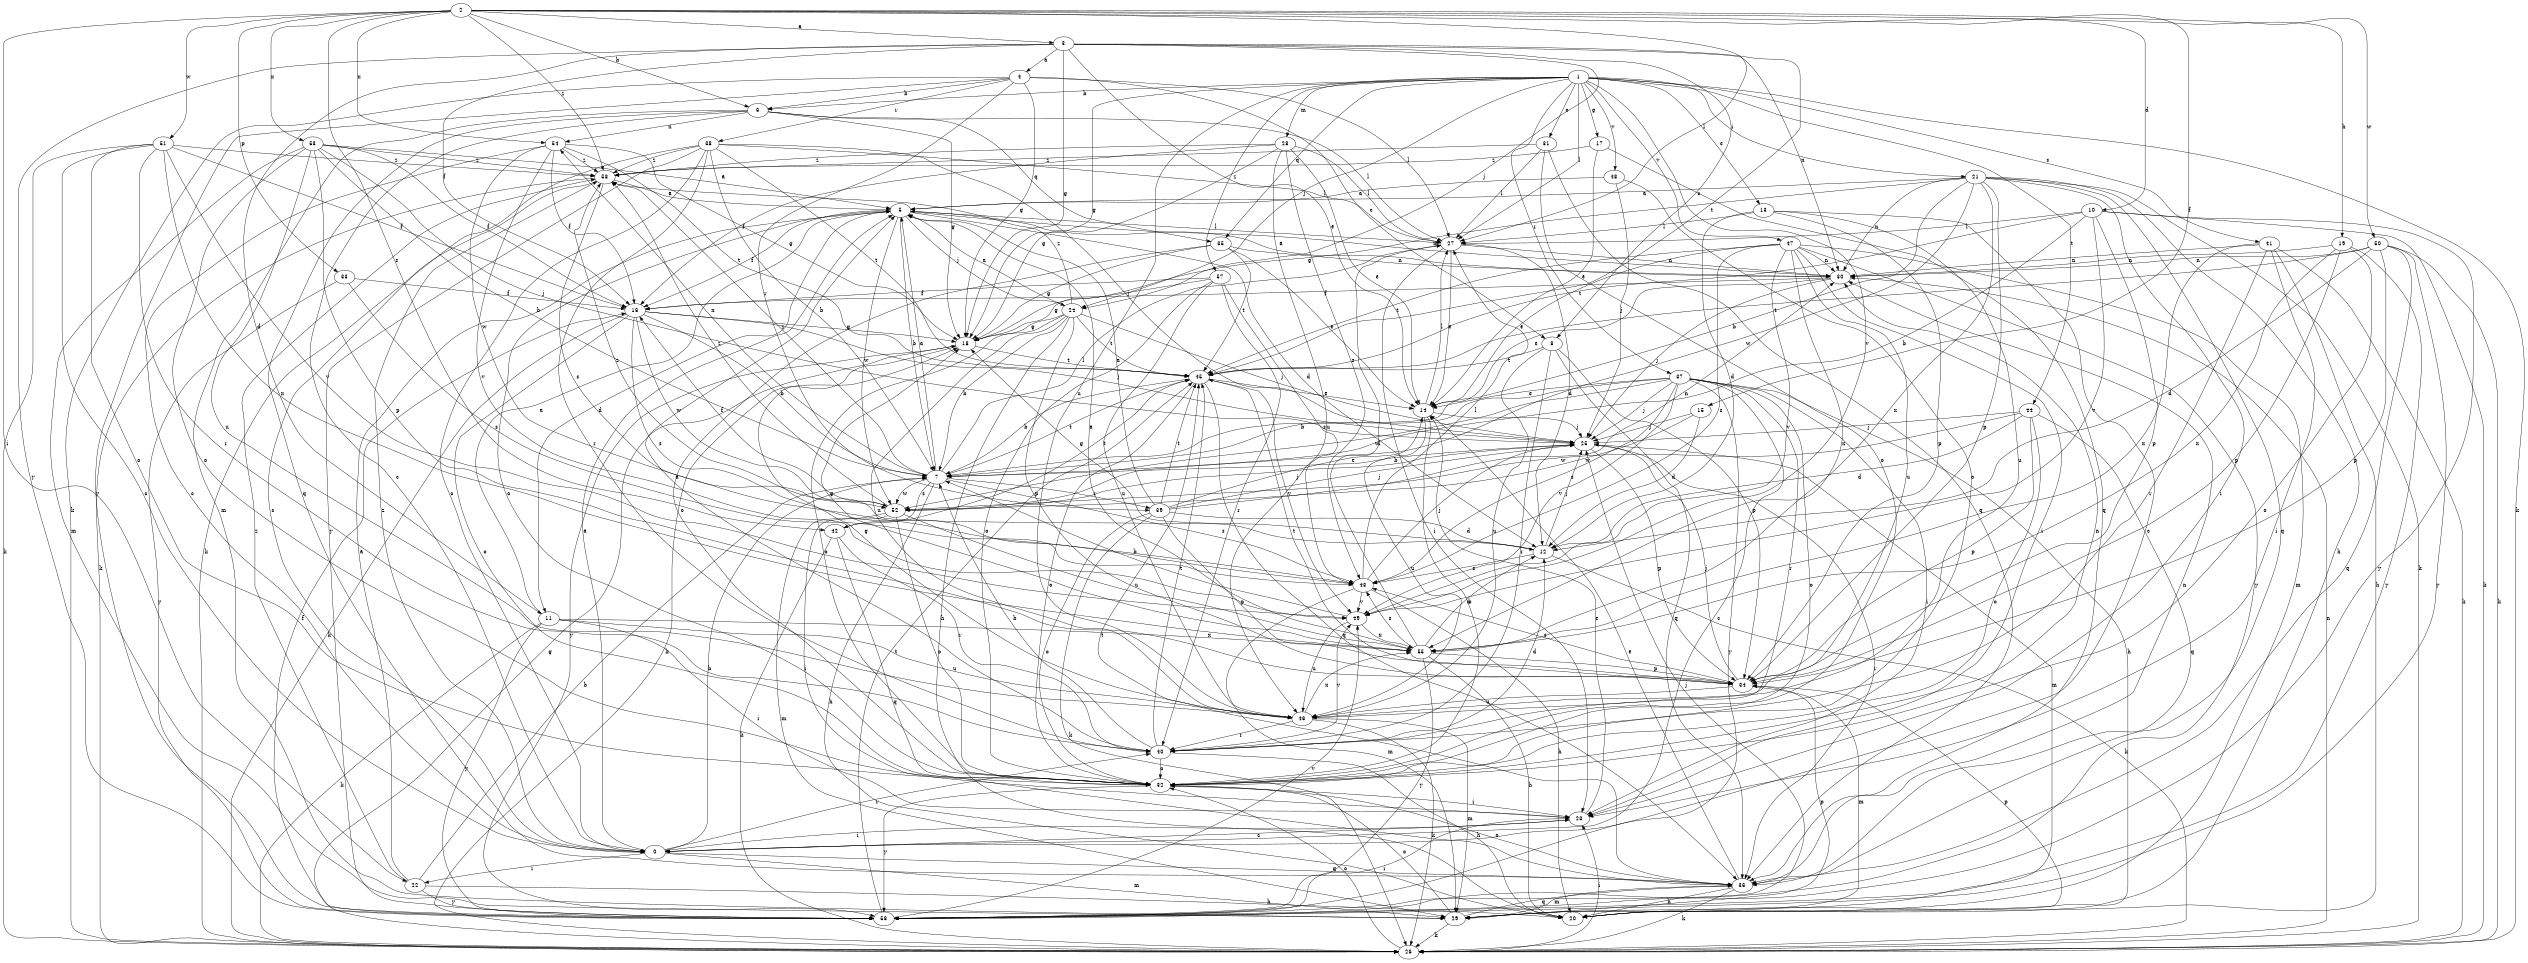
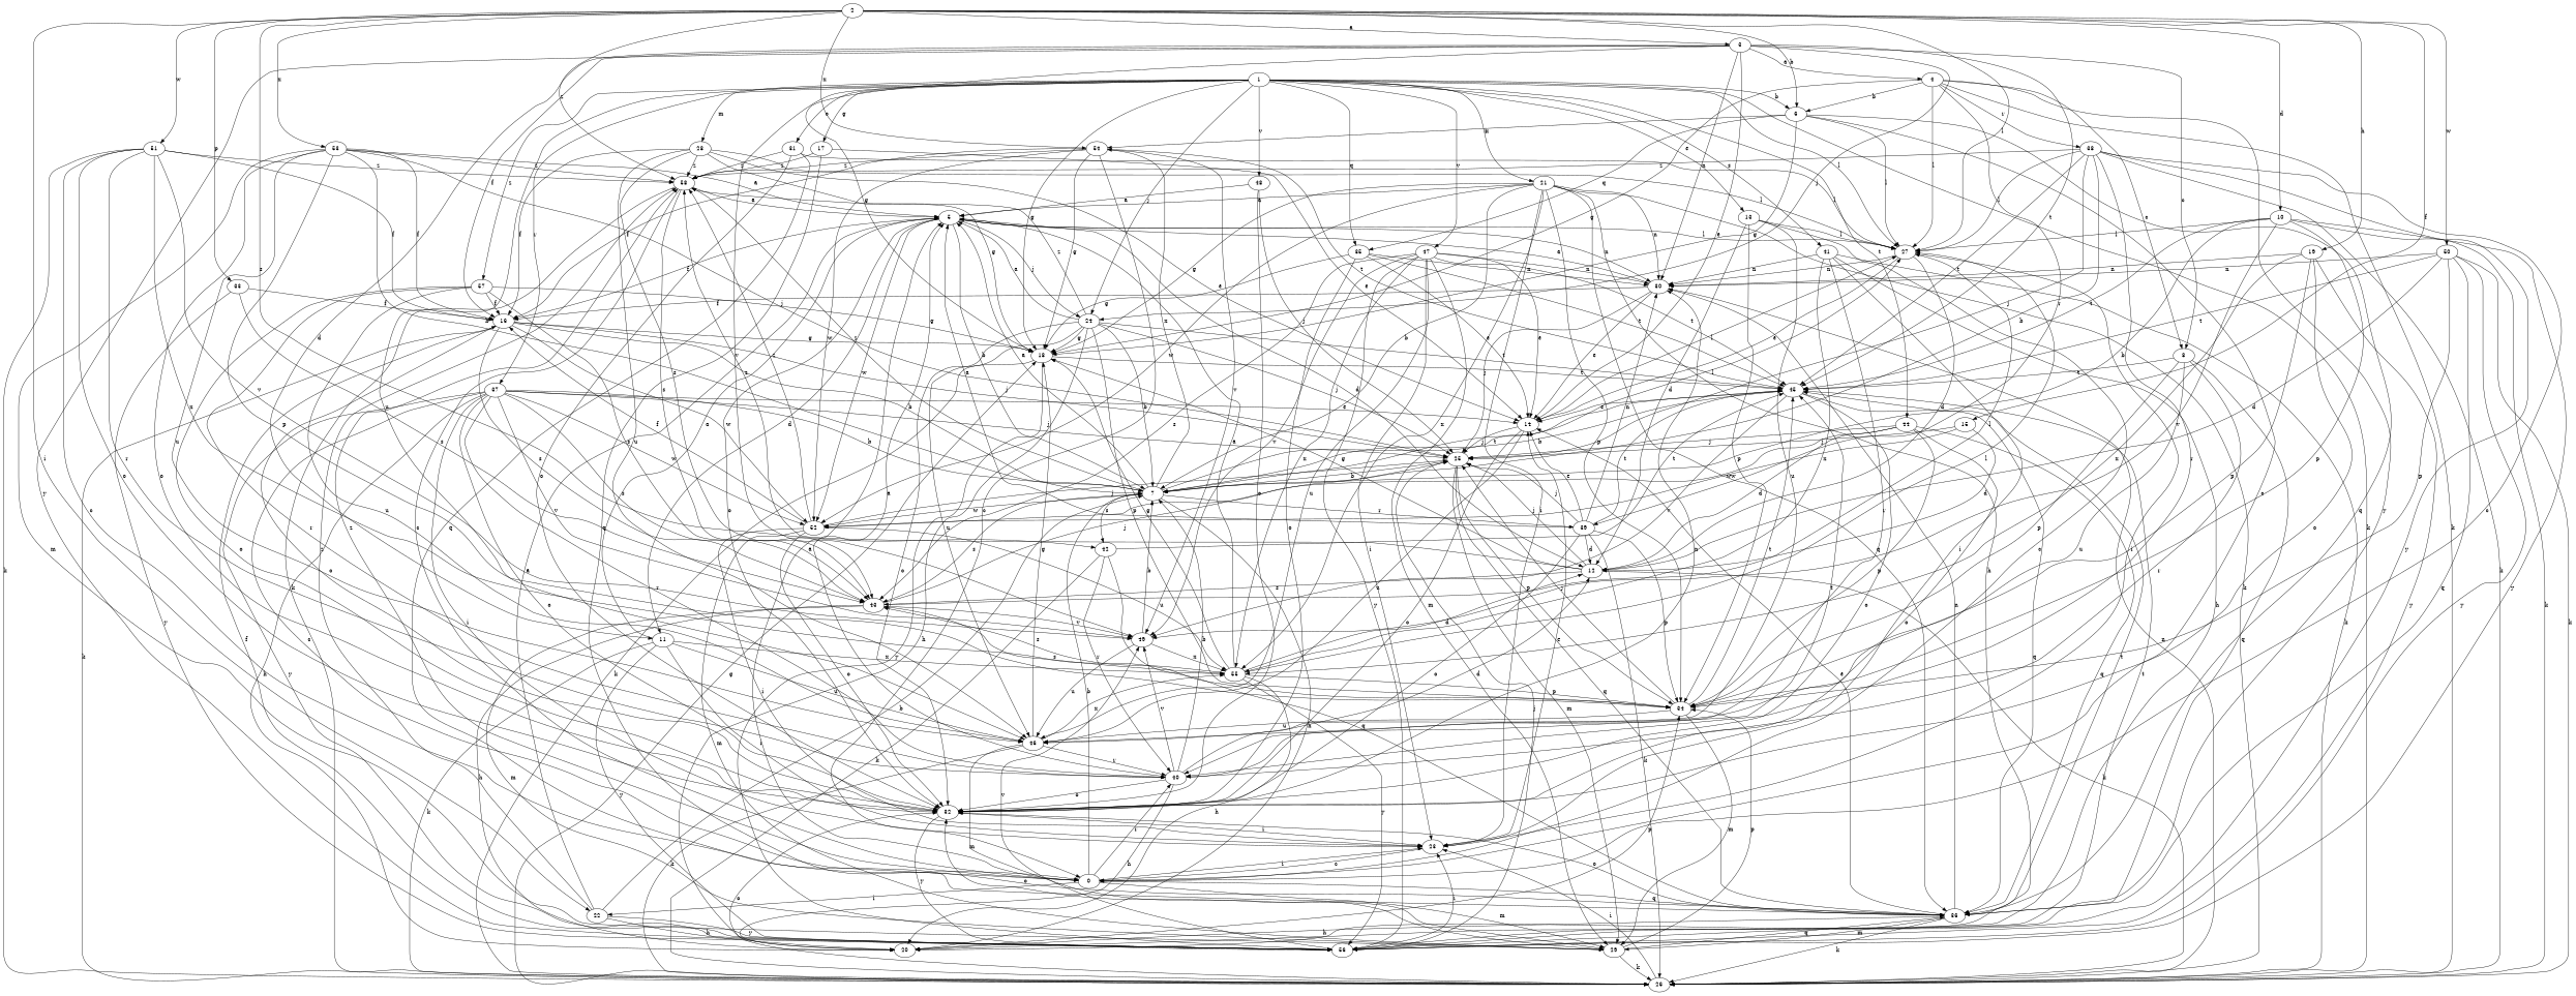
  strict digraph {
    2
    3
    22
    53
    58
    6
    10
    51
    54
    15
    27
    33
    19
    42
    50
    4
    11
    24
    30
    16
    45
    8
    14
    56
    18
    7
    5
    20
    32
    29
    46
    34
    25
    26
    43
    n36 [label=0]
    36
    35
    49
    40
    55
    52
    12
    23
    39
    38
    21
    48
    1
    37
    13
    44
    17
    28
    47
    57
    41
    31
    2 -> 3 [label=a]
    2 -> 22 [label=i]
    2 -> 53 [label=x]
    2 -> 58 [label=z]
    2 -> 6 [label=b]
    2 -> 10 [label=d]
    2 -> 51 [label=w]
    2 -> 54 [label=x]
    2 -> 15 [label=f]
    2 -> 27 [label=l]
    2 -> 33 [label=p]
    2 -> 19 [label=h]
    2 -> 42 [label=s]
    2 -> 50 [label=w]
    3 -> 4 [label=a]
    3 -> 11 [label=d]
    3 -> 24 [label=j]
    3 -> 30 [label=n]
    3 -> 16 [label=f]
    3 -> 45 [label=t]
    3 -> 8 [label=c]
    3 -> 14 [label=e]
    3 -> 56 [label=y]
    3 -> 18 [label=g]
    22 -> 58 [label=z]
    22 -> 56 [label=y]
    22 -> 7 [label=b]
    22 -> 5 [label=a]
    22 -> 20 [label=h]
    53 -> 58 [label=z]
    53 -> 16 [label=f]
    53 -> 7 [label=b]
    53 -> 5 [label=a]
    53 -> 32 [label=o]
    53 -> 29 [label=m]
    53 -> 46 [label=u]
    53 -> 34 [label=p]
    53 -> 25 [label=j]
    58 -> 5 [label=a]
    58 -> 26 [label=k]
    58 -> 43 [label=s]
    58 -> n36 [label=c]
    6 -> 54 [label=x]
    6 -> 27 [label=l]
    6 -> 18 [label=g]
-   6 -> 29 [label=m]
    6 -> n36 [label=c]
    6 -> 36 [label=q]
    6 -> 35 [label=q]
    10 -> 27 [label=l]
    10 -> 45 [label=t]
    10 -> 56 [label=y]
    10 -> 7 [label=b]
    10 -> 34 [label=p]
    10 -> 26 [label=k]
    10 -> 49 [label=v]
    51 -> 58 [label=z]
    51 -> 16 [label=f]
    51 -> 32 [label=o]
    51 -> 26 [label=k]
    51 -> n36 [label=c]
    51 -> 49 [label=v]
    51 -> 40 [label=r]
    51 -> 55 [label=x]
    54 -> 58 [label=z]
    54 -> 16 [label=f]
    54 -> 45 [label=t]
    54 -> 18 [label=g]
    54 -> n36 [label=c]
    54 -> 49 [label=v]
    54 -> 52 [label=w]
    15 -> 25 [label=j]
    15 -> 52 [label=w]
    15 -> 12 [label=d]
    27 -> 30 [label=n]
    27 -> 14 [label=e]
    27 -> 12 [label=d]
    27 -> 23 [label=i]
    33 -> 16 [label=f]
    33 -> 56 [label=y]
    33 -> 43 [label=s]
    19 -> 30 [label=n]
    19 -> 56 [label=y]
    19 -> 32 [label=o]
    19 -> 34 [label=p]
    19 -> 55 [label=x]
    42 -> 45 [label=t]
    42 -> 26 [label=k]
    42 -> 36 [label=q]
    42 -> 40 [label=r]
    50 -> 30 [label=n]
    50 -> 45 [label=t]
    50 -> 56 [label=y]
    50 -> 34 [label=p]
    50 -> 26 [label=k]
    50 -> 36 [label=q]
    50 -> 12 [label=d]
    4 -> 6 [label=b]
    4 -> 27 [label=l]
    4 -> 8 [label=c]
    4 -> 56 [label=y]
    4 -> 18 [label=g]
    4 -> 26 [label=k]
    4 -> 39 [label=r]
    4 -> 38 [label=r]
    11 -> 56 [label=y]
    11 -> 5 [label=a]
    11 -> 46 [label=u]
    11 -> 26 [label=k]
    11 -> 55 [label=x]
    11 -> 23 [label=i]
    24 -> 58 [label=z]
    24 -> 45 [label=t]
    24 -> 18 [label=g]
    24 -> 7 [label=b]
    24 -> 5 [label=a]
    24 -> 20 [label=h]
    24 -> 32 [label=o]
    24 -> 46 [label=u]
    24 -> 34 [label=p]
    24 -> 25 [label=j]
    30 -> 16 [label=f]
    30 -> 14 [label=e]
    30 -> 5 [label=a]
    30 -> 25 [label=j]
    16 -> 18 [label=g]
    16 -> 7 [label=b]
    16 -> 32 [label=o]
    16 -> 25 [label=j]
    16 -> 26 [label=k]
    16 -> 43 [label=s]
    16 -> 52 [label=w]
    45 -> 14 [label=e]
    45 -> 7 [label=b]
    45 -> 32 [label=o]
    45 -> 36 [label=q]
    45 -> 49 [label=v]
    8 -> 45 [label=t]
    8 -> 46 [label=u]
    8 -> 34 [label=p]
    8 -> 36 [label=q]
    8 -> 40 [label=r]
    14 -> 27 [label=l]
    14 -> 32 [label=o]
    14 -> 46 [label=u]
    14 -> 25 [label=j]
    56 -> 16 [label=f]
    56 -> 45 [label=t]
    56 -> 25 [label=j]
    56 -> 49 [label=v]
    56 -> 23 [label=i]
    18 -> 45 [label=t]
    18 -> 56 [label=y]
    18 -> 26 [label=k]
    7 -> 58 [label=z]
    7 -> 54 [label=x]
    7 -> 27 [label=l]
    7 -> 42 [label=s]
    7 -> 45 [label=t]
    7 -> 5 [label=a]
    7 -> 20 [label=h]
    7 -> 43 [label=s]
    7 -> 52 [label=w]
    7 -> 39 [label=r]
    5 -> 27 [label=l]
    5 -> 11 [label=d]
    5 -> 24 [label=j]
    5 -> 30 [label=n]
    5 -> 16 [label=f]
    5 -> 7 [label=b]
    5 -> 32 [label=o]
    5 -> 52 [label=w]
    5 -> 12 [label=d]
    20 -> 34 [label=p]
    32 -> 30 [label=n]
    32 -> 56 [label=y]
    32 -> 23 [label=i]
    29 -> 32 [label=o]
    29 -> 34 [label=p]
    29 -> 26 [label=k]
    29 -> 36 [label=q]
    46 -> 18 [label=g]
    46 -> 29 [label=m]
    46 -> 26 [label=k]
    46 -> 40 [label=r]
    46 -> 55 [label=x]
    34 -> 45 [label=t]
    34 -> 29 [label=m]
    34 -> 46 [label=u]
    34 -> 25 [label=j]
    34 -> 43 [label=s]
    25 -> 7 [label=b]
    25 -> 29 [label=m]
    25 -> 34 [label=p]
-   25 -> 36 [label=r]
+   25 -> 36 [label=q]
    26 -> 30 [label=n]
    26 -> 18 [label=g]
    26 -> 32 [label=o]
    26 -> 23 [label=i]
    43 -> 27 [label=l]
    43 -> 20 [label=h]
    43 -> 29 [label=m]
    43 -> 25 [label=j]
    43 -> 49 [label=v]
    n36 -> 22 [label=i]
    n36 -> 58 [label=z]
    n36 -> 7 [label=b]
    n36 -> 5 [label=a]
    n36 -> 29 [label=m]
    n36 -> 36 [label=q]
    n36 -> 40 [label=r]
    n36 -> 23 [label=i]
    36 -> 30 [label=n]
    36 -> 45 [label=t]
    36 -> 14 [label=e]
    36 -> 20 [label=h]
    36 -> 32 [label=o]
    36 -> 29 [label=m]
    36 -> 26 [label=k]
    35 -> 30 [label=n]
    35 -> 45 [label=t]
    35 -> 14 [label=e]
    35 -> 18 [label=g]
    35 -> 32 [label=o]
    49 -> 7 [label=b]
    49 -> 46 [label=u]
    49 -> 55 [label=x]
    40 -> 45 [label=t]
    40 -> 7 [label=b]
    40 -> 5 [label=a]
    40 -> 20 [label=h]
    40 -> 32 [label=o]
    40 -> 49 [label=v]
    40 -> 12 [label=d]
    55 -> 27 [label=l]
    55 -> 56 [label=y]
    55 -> 18 [label=g]
    55 -> 5 [label=a]
    55 -> 20 [label=h]
    55 -> 34 [label=p]
    55 -> 43 [label=s]
    55 -> 12 [label=d]
    52 -> 58 [label=z]
    52 -> 16 [label=f]
    52 -> 32 [label=o]
    52 -> 29 [label=m]
    52 -> 25 [label=j]
    52 -> 55 [label=u]
    52 -> 23 [label=i]
    12 -> 58 [label=z]
    12 -> 18 [label=g]
    12 -> 25 [label=j]
    12 -> 26 [label=k]
    12 -> 43 [label=s]
    23 -> 14 [label=e]
    23 -> n36 [label=c]
    39 -> 30 [label=n]
    39 -> 45 [label=t]
    39 -> 14 [label=e]
    39 -> 5 [label=a]
    39 -> 32 [label=o]
    39 -> 34 [label=p]
    39 -> 25 [label=j]
    39 -> 26 [label=k]
    39 -> 12 [label=d]
    38 -> 58 [label=z]
    38 -> 27 [label=l]
    38 -> 45 [label=t]
    38 -> 56 [label=y]
    38 -> 7 [label=b]
    38 -> 25 [label=j]
    38 -> 26 [label=k]
    38 -> n36 [label=c]
    38 -> 40 [label=r]
    21 -> 30 [label=n]
    21 -> 18 [label=g]
    21 -> 7 [label=b]
    21 -> 5 [label=a]
    21 -> 20 [label=h]
    21 -> 34 [label=p]
    21 -> 26 [label=k]
    21 -> 36 [label=q]
    21 -> 55 [label=x]
    21 -> 52 [label=w]
    21 -> 23 [label=i]
    48 -> 5 [label=a]
    48 -> 32 [label=o]
    48 -> 25 [label=j]
    1 -> 6 [label=b]
    1 -> 27 [label=l]
    1 -> 24 [label=j]
    1 -> 18 [label=g]
    1 -> 46 [label=u]
    1 -> 26 [label=k]
    1 -> 35 [label=q]
    1 -> 49 [label=v]
    1 -> 21 [label=i]
    1 -> 48 [label=v]
    1 -> 37 [label=r]
    1 -> 13 [label=e]
    1 -> 44 [label=t]
    1 -> 17 [label=g]
    1 -> 28 [label=m]
    1 -> 47 [label=v]
    1 -> 57 [label=z]
    1 -> 41 [label=s]
    1 -> 31 [label=o]
    37 -> 14 [label=e]
    37 -> 56 [label=y]
    37 -> 7 [label=b]
    37 -> 20 [label=h]
    37 -> 32 [label=o]
    37 -> 25 [label=j]
    37 -> 43 [label=s]
    37 -> n36 [label=c]
    37 -> 49 [label=v]
    37 -> 40 [label=r]
    37 -> 52 [label=w]
    37 -> 23 [label=i]
    13 -> 27 [label=l]
    13 -> 46 [label=u]
    13 -> 34 [label=p]
    13 -> n36 [label=c]
    13 -> 12 [label=d]
    44 -> 32 [label=o]
    44 -> 34 [label=p]
    44 -> 25 [label=j]
    44 -> 36 [label=q]
    44 -> 52 [label=w]
    44 -> 12 [label=d]
    17 -> 58 [label=z]
    17 -> 14 [label=e]
    17 -> 36 [label=q]
    28 -> 58 [label=z]
    28 -> 27 [label=l]
    28 -> 16 [label=f]
    28 -> 14 [label=e]
    28 -> 18 [label=g]
    28 -> 46 [label=u]
    28 -> 43 [label=s]
    47 -> 30 [label=n]
    47 -> 45 [label=t]
    47 -> 14 [label=e]
    47 -> 56 [label=y]
    47 -> 29 [label=m]
    47 -> 46 [label=u]
    47 -> 43 [label=s]
    47 -> 49 [label=v]
    47 -> 55 [label=x]
    47 -> 23 [label=i]
    57 -> 16 [label=f]
    57 -> 18 [label=g]
    57 -> 32 [label=o]
    57 -> 46 [label=u]
    57 -> 43 [label=s]
    57 -> 40 [label=r]
    41 -> 30 [label=n]
    41 -> 20 [label=h]
    41 -> 26 [label=k]
    41 -> 40 [label=r]
    41 -> 55 [label=x]
    41 -> 23 [label=i]
    31 -> 58 [label=z]
    31 -> 27 [label=l]
    31 -> 32 [label=o]
    31 -> 36 [label=q]
  }
